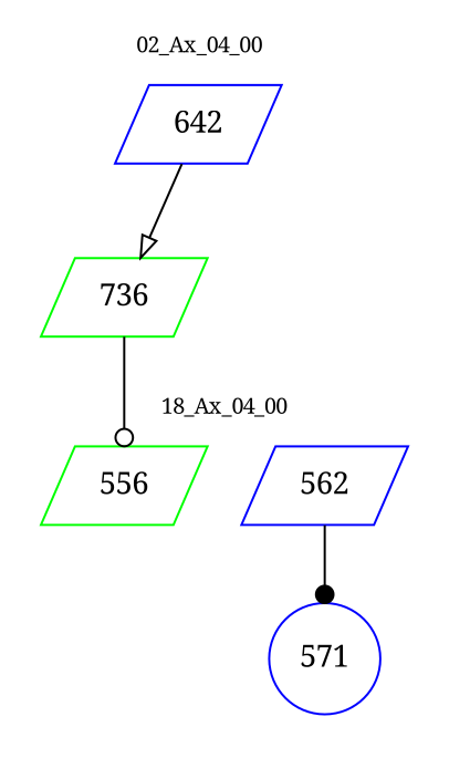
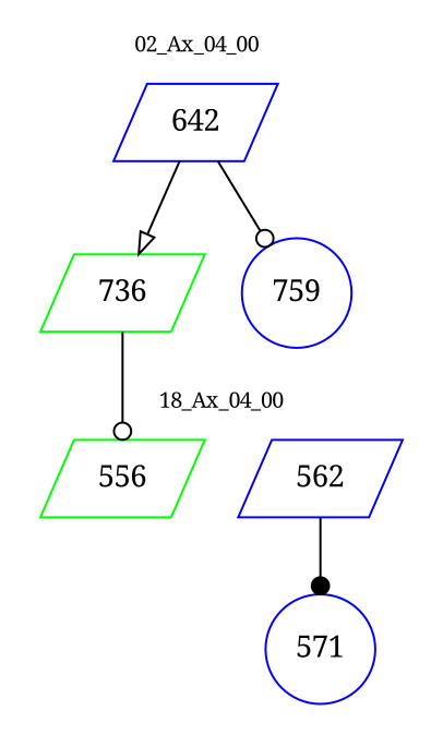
  digraph {
    fontname="Noto Serif"
    node [color=blue fontname="Noto Serif" shape=parallelogram]
    edge [arrowhead=odot color=black fontname="Noto Serif"]
    n1 [label=562]
    n2 [color=green label=556]
    n3 [label=571 shape=circle]
    n4 [label=642]
    n5 [color=green label=736]
+   n6 [label=759 shape=circle]
    subgraph cluster_1 {
      color=white
      fontsize=10
      label="18_Ax_04_00"
      n1
      n2
      n3
    }
    subgraph cluster_2 {
      color=white
      fontsize=10
      label="02_Ax_04_00"
      n4
      n5
+     n6
    }
    n1 -> n3 [arrowhead=dot]
    n4 -> n5 [arrowhead=onormal]
+   n4 -> n6
    n5 -> n2
  }
